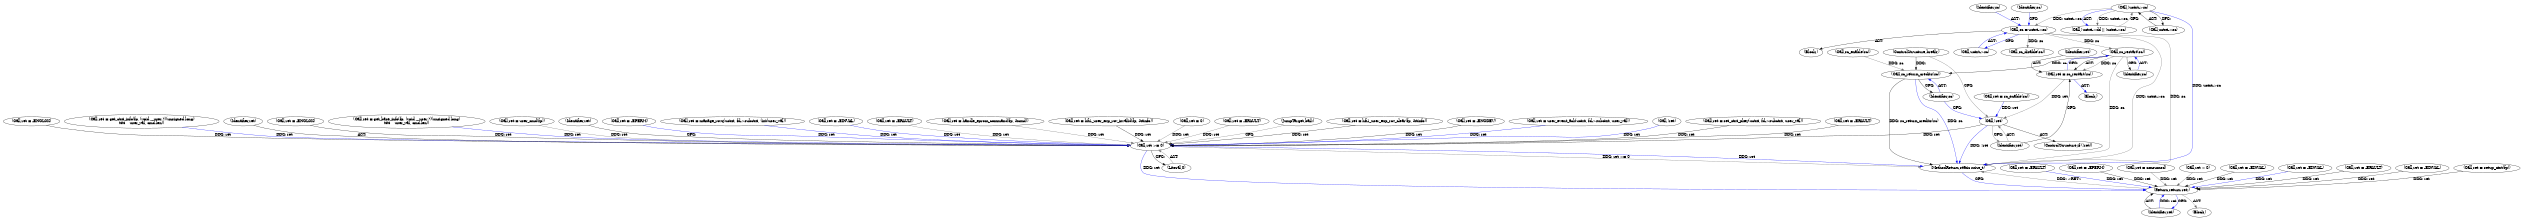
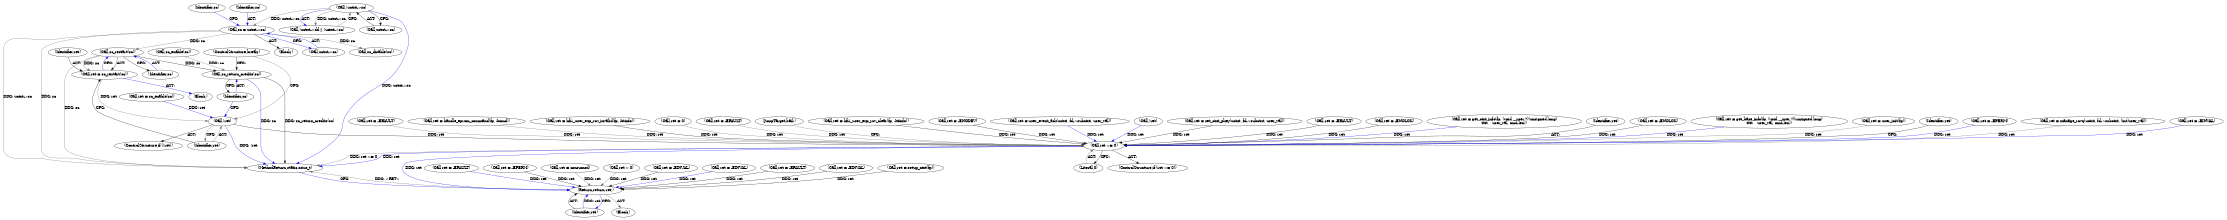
  digraph {
    edge [color=black]
    n1 [label="(Call,sc_restart(sc))"]
    n2 [label="(Call,ret = sc_restart(sc))"]
    n3 [label="(Call,sc_return_credits(sc))"]
    n4 [label="(Identifier,sc)"]
    n5 [label="(MethodReturn,static ssize_t)"]
    n6 [label="(Call,!ret)"]
    n7 [label="(Block,)"]
    n8 [label="(Identifier,sc)"]
    n9 [label="(Return,return ret;)"]
    n10 [label="(Call,sc = uctxt->sc)"]
    n11 [label="(Block,)"]
    n12 [label="(Call,uctxt->sc)"]
    n13 [label="(Call,sc_disable(sc))"]
    n14 [label="(Call,!uctxt->sc)"]
    n15 [label="(Call,!uctxt->dd || !uctxt->sc)"]
    n16 [label="(Call,uctxt->sc)"]
    n17 [label="(Call,ret >= 0)"]
    n18 [label="(Identifier,ret)"]
    n19 [label="(ControlStructure,if (!ret))"]
    n20 [label="(Literal,0)"]
+   n21 [label="(ControlStructure,if (ret >= 0))"]
    n22 [label="(Identifier,ret)"]
    n23 [label="(Block,)"]
    n24 [label="(Call,ret = -EFAULT)"]
    n25 [label="(Call,ret = -ENOLCK)"]
    n26 [label="(Call,ret = -EPERM)"]
    n27 [label="(Call,ret = get_ctxt_info(fp, (void __user *)(unsigned long)\n\t\t\t\t    user_val, cmd.len))"]
    n28 [label="(Identifier,ret)"]
    n29 [label="(Call,ret = -ENOLCK)"]
    n30 [label="(Call,ret = get_base_info(fp, (void __user *)(unsigned long)\n\t\t\t\t    user_val, cmd.len))"]
    n31 [label="(Call,ret = consumed)"]
-   n32 [label="(Call,ret = user_cmd(fp))"]
+   n32 [label="(Call,ret = user_init(fp))"]
    n33 [label="(Identifier,ret)"]
    n34 [label="(Call,ret = -EPERM)"]
    n35 [label="(Call,ret = manage_rcvq(uctxt, fd->subctxt, (int)user_val))"]
    n36 [label="(Call,sc_enable(sc))"]
    n37 [label="(Call,ret = -EINVAL)"]
    n38 [label="(Call,ret = -EFAULT)"]
    n39 [label="(Call,ret = handle_eprom_command(fp, &cmd))"]
    n40 [label="(Call,ret = hfi1_user_exp_rcv_invalid(fp, &tinfo))"]
    n41 [label="(Identifier,sc)"]
    n42 [label="(Call,ret = sc_enable(sc))"]
    n43 [label="(Identifier,ret)"]
    n44 [label="(Call,ret < 0)"]
    n45 [label="(Call,ret = -EINVAL)"]
    n46 [label="(Call,ret = -EINVAL)"]
    n47 [label="(Call,ret = 0)"]
    n48 [label="(Call,ret = -EFAULT)"]
    n49 [label="(Call,ret = -EFAULT)"]
    n50 [label="(JumpTarget,bail:)"]
    n51 [label="(Call,ret = hfi1_user_exp_rcv_clear(fp, &tinfo))"]
    n52 [label="(Call,ret = -ENODEV)"]
    n53 [label="(Call,ret = user_event_ack(uctxt, fd->subctxt, user_val))"]
    n54 [label="(Call,ret = -EINVAL)"]
    n55 [label="(Call,!ret)"]
    n56 [label="(Identifier,sc)"]
    n57 [label="(ControlStructure,break;)"]
    n58 [label="(Call,ret = setup_ctxt(fp))"]
    n59 [label="(Call,ret = set_ctxt_pkey(uctxt, fd->subctxt, user_val))"]
    n60 [label="(Call,ret = -EFAULT)"]
    n1 -> n2 [label="AST: "]
    n1 -> n2 [color=gray40 label="DDG: sc"]
    n1 -> n3 [label="DDG: sc"]
    n1 -> n4 [label="CFG: "]
    n1 -> n5 [color=gray40 label="DDG: sc"]
    n2 -> n1 [color=blue label="CFG: "]
    n2 -> n6 [color=gray40 label="DDG: ret"]
    n2 -> n7 [color=blue label="AST: "]
    n3 -> n5 [label="DDG: sc_return_credits(sc)"]
    n3 -> n5 [color=blue label="DDG: sc"]
    n3 -> n8 [label="CFG: "]
    n4 -> n1 [color=blue label="AST: "]
    n5 -> n9 [color=blue label="CFG: "]
    n6 -> n5 [color=blue label="DDG: !ret"]
    n6 -> n17 [label="DDG: ret"]
    n6 -> n18 [color=gray40 label="CFG: "]
    n6 -> n19 [label="AST: "]
    n8 -> n3 [color=blue label="AST: "]
    n8 -> n6 [color=blue label="CFG: "]
    n9 -> n5 [color=gray40 label="DDG: <RET>"]
    n9 -> n22 [color=blue label="CFG: "]
    n9 -> n23 [color=gray40 label="AST: "]
    n10 -> n1 [color=gray40 label="DDG: sc"]
    n10 -> n5 [color=gray40 label="DDG: sc"]
    n10 -> n5 [color=gray40 label="DDG: uctxt->sc"]
    n10 -> n11 [label="AST: "]
    n10 -> n12 [color=blue label="CFG: "]
    n10 -> n13 [color=gray40 label="DDG: sc"]
    n12 -> n10 [color=blue label="AST: "]
    n14 -> n5 [color=blue label="DDG: uctxt->sc"]
    n14 -> n10 [color=gray40 label="DDG: uctxt->sc"]
    n14 -> n15 [color=blue label="AST: "]
    n14 -> n15 [color=gray40 label="DDG: uctxt->sc"]
    n14 -> n16 [label="CFG: "]
    n15 -> n14 [color=gray40 label="CFG: "]
    n16 -> n14 [label="AST: "]
    n17 -> n5 [color=gray40 label="DDG: ret >= 0"]
    n17 -> n5 [color=blue label="DDG: ret"]
    n17 -> n9 [color=blue label="DDG: ret"]
    n17 -> n20 [label="CFG: "]
+   n17 -> n21 [label="AST: "]
    n18 -> n2 [label="CFG: "]
    n18 -> n6 [color=gray40 label="AST: "]
    n20 -> n17 [color=gray40 label="AST: "]
    n22 -> n9 [label="AST: "]
    n22 -> n9 [color=blue label="DDG: ret"]
    n24 -> n9 [color=blue label="DDG: ret"]
    n25 -> n17 [label="DDG: ret"]
    n26 -> n9 [label="DDG: ret"]
    n27 -> n17 [color=blue label="DDG: ret"]
    n28 -> n17 [label="AST: "]
    n29 -> n17 [label="DDG: ret"]
    n30 -> n17 [color=blue label="DDG: ret"]
    n31 -> n9 [color=gray40 label="DDG: ret"]
    n32 -> n17 [color=gray40 label="DDG: ret"]
    n33 -> n17 [label="CFG: "]
    n34 -> n17 [color=blue label="DDG: ret"]
-   n35 -> n17 [color=blue label="DDG: ret"]
+   n35 -> n17 [color=gray40 label="DDG: ret"]
    n36 -> n3 [color=gray40 label="DDG: sc"]
    n37 -> n17 [color=blue label="DDG: ret"]
    n38 -> n17 [color=gray40 label="DDG: ret"]
    n39 -> n17 [color=gray40 label="DDG: ret"]
    n40 -> n17 [label="DDG: ret"]
    n41 -> n10 [color=blue label="CFG: "]
    n42 -> n6 [color=blue label="DDG: ret"]
    n43 -> n2 [label="AST: "]
    n44 -> n9 [color=gray40 label="DDG: ret"]
    n45 -> n9 [label="DDG: ret"]
    n46 -> n9 [color=blue label="DDG: ret"]
    n47 -> n17 [color=gray40 label="DDG: ret"]
    n48 -> n17 [color=gray40 label="DDG: ret"]
    n49 -> n9 [label="DDG: ret"]
    n50 -> n17 [color=gray40 label="CFG: "]
    n51 -> n17 [label="DDG: ret"]
    n52 -> n17 [label="DDG: ret"]
    n53 -> n17 [color=blue label="DDG: ret"]
    n54 -> n9 [label="DDG: ret"]
    n55 -> n17 [color=blue label="DDG: ret"]
    n56 -> n10 [color=blue label="AST: "]
-   n57 -> n3 [label="DDG: "]
+   n57 -> n3 [label="CFG: "]
    n57 -> n6 [color=gray40 label="CFG: "]
    n58 -> n9 [label="DDG: ret"]
    n59 -> n17 [label="DDG: ret"]
    n60 -> n17 [label="DDG: ret"]
  }
